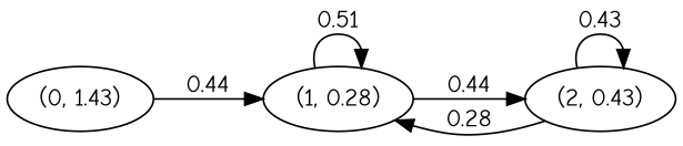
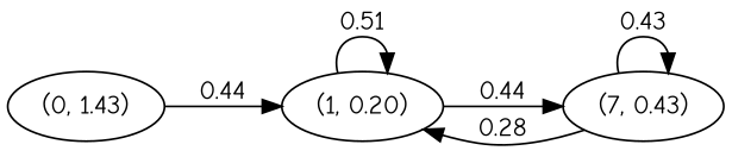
  digraph {
    fontname="Comic Neue"
    rankdir=LR
    node [fontname="Comic Neue"]
    edge [fontname="Comic Neue"]
    n1 [label="(0, 1.43)"]
-   n2 [label="(1, 0.28)"]
-   n3 [label="(2, 0.43)"]
+   n2 [label="(1, 0.20)"]
+   n3 [label="(7, 0.43)"]
    n1 -> n2 [label=0.44]
    n2 -> n2 [label=0.51]
    n2 -> n3 [label=0.44]
    n3 -> n2 [label=0.28]
    n3 -> n3 [label=0.43]
  }
